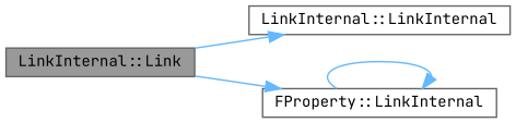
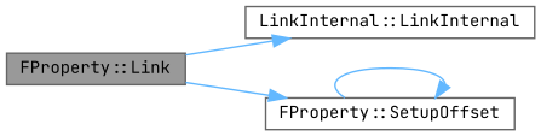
  digraph {
    fontname="JetBrains Mono"
    rankdir=LR
    node [color=grey40 fillcolor=white fontname="JetBrains Mono" fontsize=10 shape=box style=filled]
    edge [color=steelblue1 fontname="JetBrains Mono" fontsize=10 labelfontname=Helvetica labelfontsize=10 style=solid]
-   n1 [color=gray40 fillcolor=grey60 fontcolor=black height=0.2 label="LinkInternal::Link" width=0.4]
+   n1 [color=gray40 fillcolor=grey60 fontcolor=black height=0.2 label="FProperty::Link" width=0.4]
    n2 [height=0.2 label="LinkInternal::LinkInternal" width=0.4]
-   n3 [height=0.2 label="FProperty::LinkInternal" width=0.4]
+   n3 [height=0.2 label="FProperty::SetupOffset" width=0.4]
    n1 -> n2
    n1 -> n3
    n3 -> n3
  }
